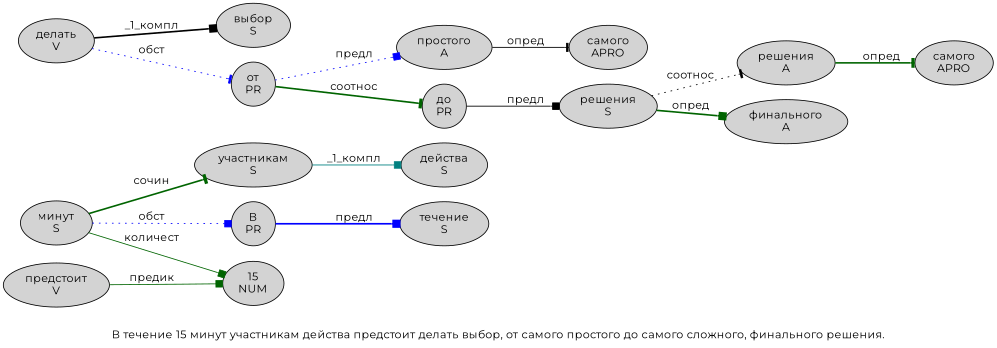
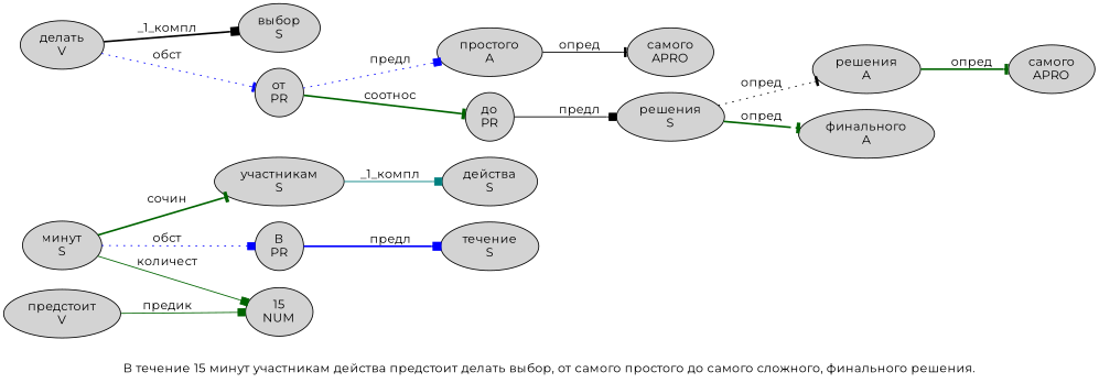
  digraph {
    fontname=Montserrat
    label="В течение 15 минут участникам действа предстоит делать выбор, от самого простого до самого сложного, финального решения."
    rankdir=LR
    node [fillcolor=lightgray fontname=Montserrat penwidth=1 shape=ellipse style=filled]
    edge [arrowhead=box color=darkgreen fontname=Montserrat style=bold]
    n1 [label="В\nPR"]
    n2 [label="течение\nS"]
    n3 [label="15\nNUM"]
    n4 [label="минут\nS"]
    n5 [label="участникам\nS"]
    n6 [label="действа\nS"]
    n7 [label="предстоит\nV"]
    n8 [label="делать\nV"]
    n9 [label="выбор\nS"]
    n10 [label="от\nPR"]
    n11 [label="простого\nA"]
    n12 [label="до\nPR"]
    n13 [label="самого\nAPRO"]
    n14 [label="решения\nS"]
    n15 [label="решения\nA"]
    n16 [label="финального\nA"]
    n17 [label="самого\nAPRO"]
    n1 -> n2 [color=blue label="предл"]
    n4 -> n1 [color=blue label="обст" style=dotted]
    n4 -> n3 [label="количест" style=solid]
    n4 -> n5 [arrowhead=tee label="сочин"]
    n5 -> n6 [color=teal label="_1_компл" style=solid]
    n7 -> n3 [label="предик" style=solid]
    n8 -> n9 [color=black label="_1_компл"]
    n8 -> n10 [arrowhead=tee color=blue label="обст" style=dotted]
    n10 -> n11 [color=blue label="предл" style=dotted]
    n10 -> n12 [arrowhead=tee label="соотнос"]
    n11 -> n13 [arrowhead=tee color=black label="опред" style=solid]
    n12 -> n14 [color=black label="предл" style=solid]
-   n14 -> n15 [arrowhead=tee color=black label="соотнос" style=dotted]
-   n14 -> n16 [label="опред"]
+   n14 -> n15 [arrowhead=tee color=black label="опред" style=dotted]
+   n14 -> n16 [arrowhead=tee label="опред"]
    n15 -> n17 [arrowhead=tee label="опред"]
  }
